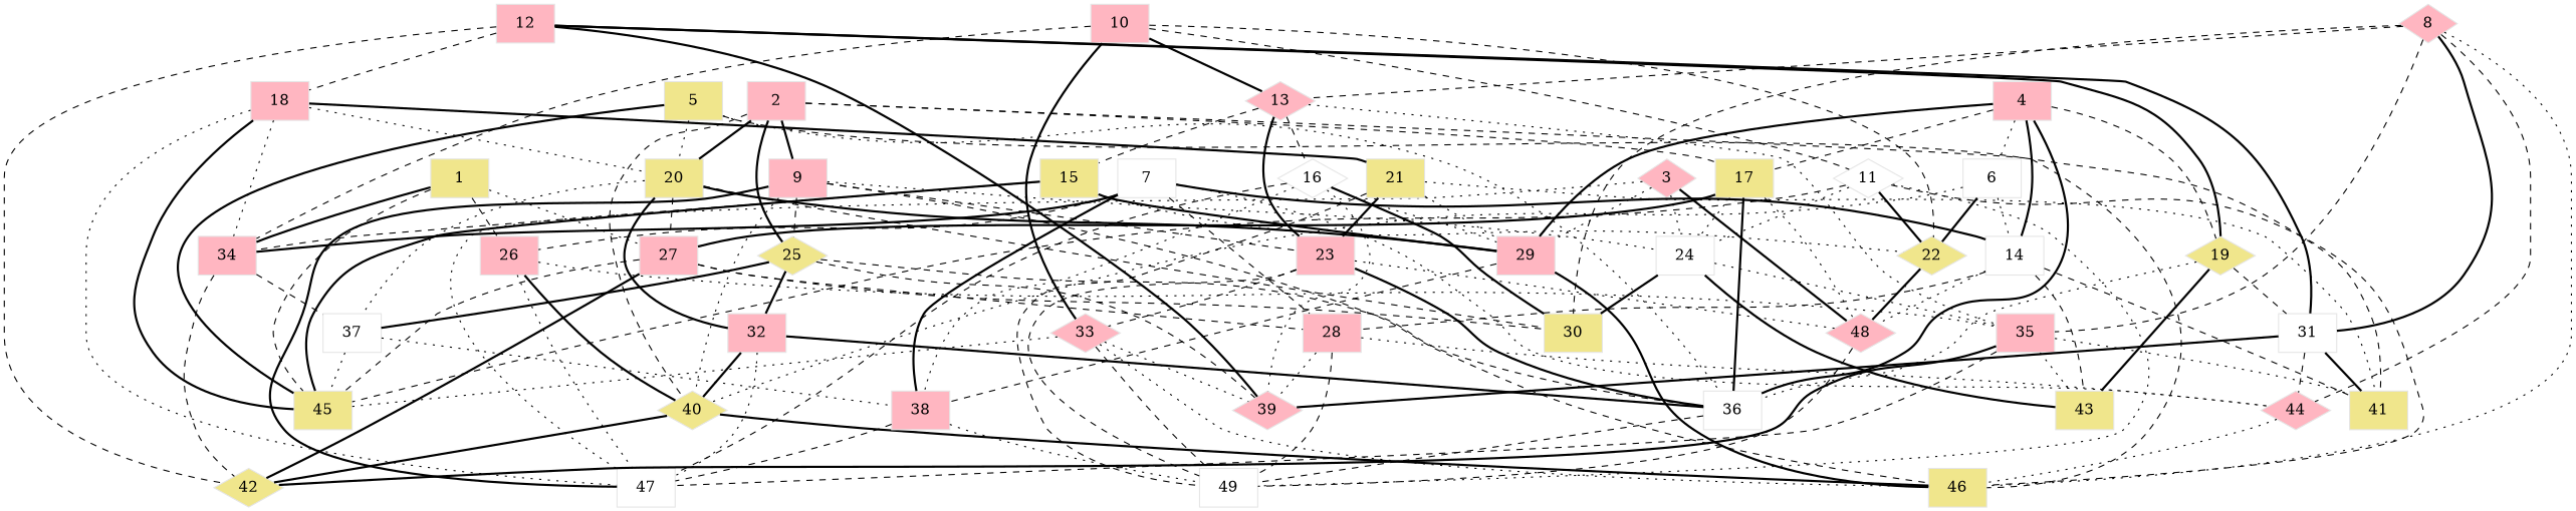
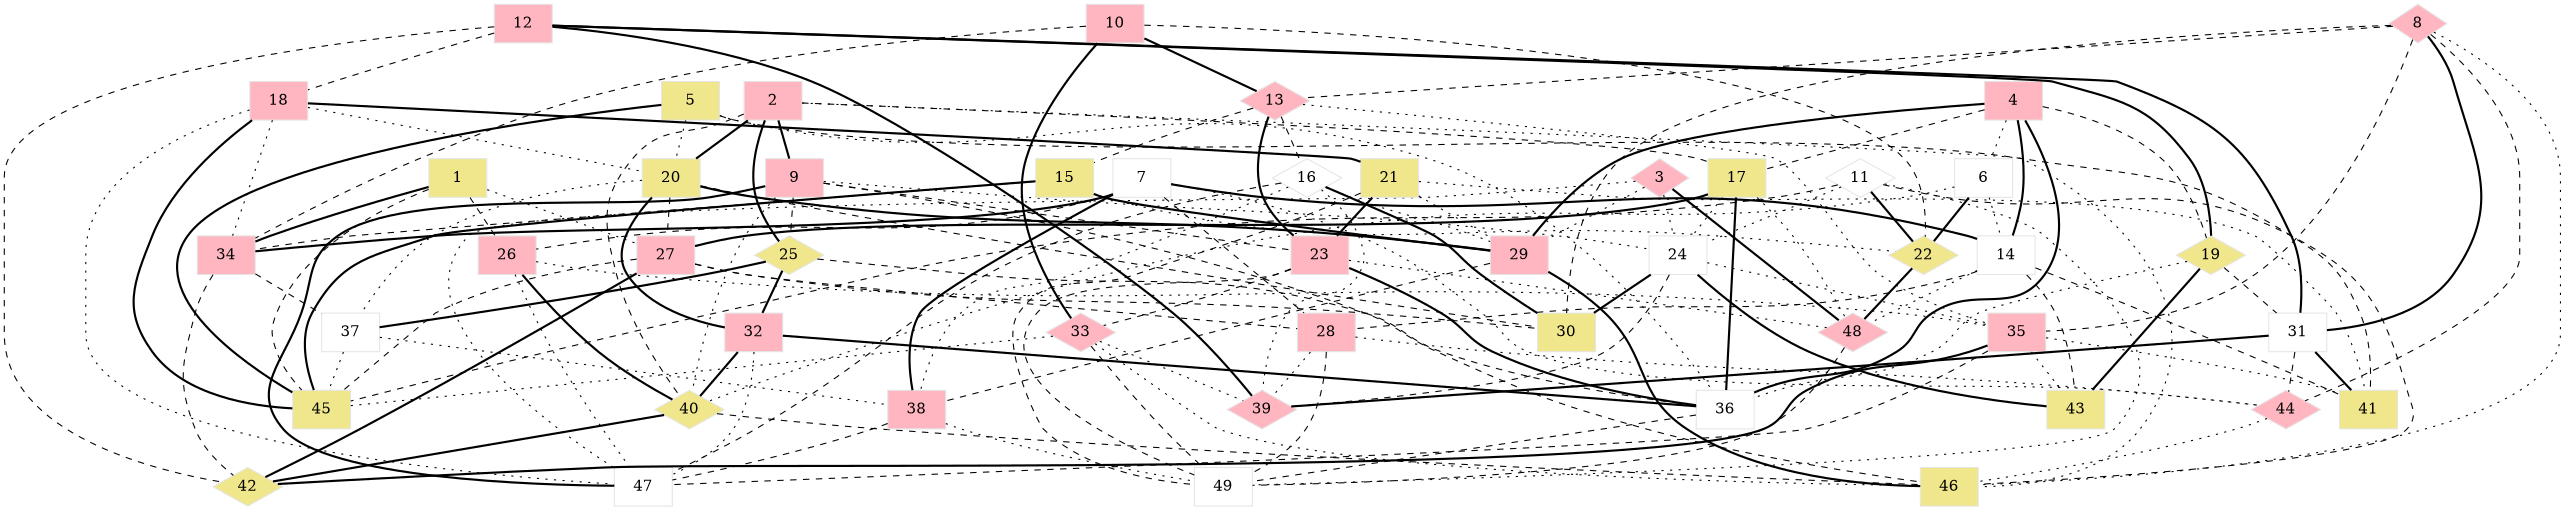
  graph {
    node [color=gray90 fillcolor=lightpink shape=box style=filled]
    edge [style=dashed weight=1.0]
    1 [fillcolor=khaki]
    26
    27
    34
    45 [fillcolor=khaki]
    40 [fillcolor=khaki shape=diamond]
    47 [fillcolor=white]
    35
    28
    30 [fillcolor=khaki]
    42 [fillcolor=khaki shape=diamond]
    37 [fillcolor=white]
    2
    9
    17 [fillcolor=khaki]
    20 [fillcolor=khaki]
    25 [fillcolor=khaki shape=diamond]
    46 [fillcolor=khaki]
    24 [fillcolor=white]
    23
    48 [shape=diamond]
    36 [fillcolor=white]
    29
    32
    3 [shape=diamond]
    39 [shape=diamond]
    43 [fillcolor=khaki]
    38
    49 [fillcolor=white]
    4
    6 [fillcolor=white]
    14 [fillcolor=white]
    19 [fillcolor=khaki shape=diamond]
    22 [fillcolor=khaki shape=diamond]
    41 [fillcolor=khaki]
    31 [fillcolor=white]
    5 [fillcolor=khaki]
    7 [fillcolor=white]
    44 [shape=diamond]
    8 [shape=diamond]
    13 [shape=diamond]
    15 [fillcolor=khaki]
    16 [fillcolor=white shape=diamond]
    33 [shape=diamond]
    10
    11 [fillcolor=white shape=diamond]
    12
    18
    21 [fillcolor=khaki]
    1 -- 26
    1 -- 27 [style=dotted]
    1 -- 34 [style=bold]
    1 -- 45
    26 -- 40 [style=bold]
    26 -- 47 [style=dotted weight=2.0]
    26 -- 35 [style=dotted]
    27 -- 45
    27 -- 28
    27 -- 30
    27 -- 42 [style=bold]
    34 -- 42
    34 -- 37
    40 -- 42 [style=bold]
-   40 -- 46 [style=bold weight=2.0]
+   40 -- 46 [weight=2.0]
    35 -- 47
    35 -- 42 [style=bold]
    35 -- 43 [style=dotted]
    35 -- 41 [style=dotted]
    28 -- 39 [style=dotted]
    28 -- 49
    28 -- 44 [style=dotted]
    37 -- 45 [style=dotted]
    37 -- 38 [style=dotted]
    2 -- 40
    2 -- 9 [style=bold]
    2 -- 17
    2 -- 20 [style=bold]
    2 -- 25 [style=bold]
-   2 -- 46
+   2 -- 46 [style=dotted]
    9 -- 40 [style=dotted]
    9 -- 47 [style=bold]
    9 -- 25
    9 -- 46
    9 -- 24 [style=dotted]
    9 -- 23 [weight=2.0]
    17 -- 27 [style=bold]
    17 -- 24 [style=dotted]
    17 -- 48 [style=dotted]
    17 -- 36 [style=bold]
    20 -- 27 [weight=2.0]
    20 -- 30 [weight=2.0]
    20 -- 37 [style=dotted]
    20 -- 29 [style=bold]
    20 -- 32 [style=bold]
    25 -- 37 [style=bold weight=2.0]
    25 -- 36
    25 -- 32 [style=bold]
    24 -- 35 [style=dotted]
    24 -- 30 [style=bold]
-   25 -- 39
+   24 -- 39
    24 -- 43 [style=bold]
    23 -- 48 [style=dotted]
    23 -- 36 [style=bold weight=2.0]
    23 -- 49
    23 -- 33
    48 -- 49
    36 -- 49
    29 -- 46 [style=bold]
    29 -- 38
    32 -- 40 [style=bold]
    32 -- 47 [style=dotted weight=2.0]
    32 -- 36 [style=bold]
    3 -- 47 [style=dotted]
    3 -- 24 [style=dotted]
    3 -- 48 [style=bold]
    3 -- 29 [style=dotted]
    38 -- 47
    38 -- 49 [style=dotted]
    4 -- 17
    4 -- 36 [style=bold]
    4 -- 29 [style=bold]
    4 -- 6 [style=dotted]
    4 -- 14 [style=bold]
    4 -- 19
    6 -- 40 [style=dotted]
    6 -- 14 [style=dotted]
    6 -- 22 [style=bold]
    14 -- 28
    14 -- 48 [style=dotted]
    14 -- 43
    14 -- 41 [weight=2.0]
    19 -- 36 [style=dotted weight=2.0]
    19 -- 43 [style=bold]
    19 -- 31
    22 -- 48 [style=bold]
    31 -- 39 [style=bold]
    31 -- 41 [style=bold]
    31 -- 44
    5 -- 45 [style=bold]
    5 -- 20 [style=dotted]
    5 -- 36 [style=dotted]
    5 -- 41
    7 -- 26
    7 -- 34 [style=bold]
    7 -- 28
    7 -- 38 [style=bold]
    7 -- 14 [style=bold]
    7 -- 44 [style=dotted]
    44 -- 46 [style=dotted weight=2.0]
    8 -- 35
    8 -- 30
    8 -- 46 [style=dotted]
    8 -- 31 [style=bold]
    8 -- 44
    8 -- 13
    13 -- 35 [style=dotted]
    13 -- 23 [style=bold]
    13 -- 15
    13 -- 16
    15 -- 34
    15 -- 45 [style=bold]
    15 -- 29 [style=bold]
    15 -- 22 [style=dotted weight=2.0]
    16 -- 47
    16 -- 30 [style=bold]
    16 -- 29 [style=dotted]
    16 -- 39 [style=dotted]
    16 -- 38 [style=dotted]
    33 -- 45 [style=dotted]
    33 -- 46 [style=dotted]
    33 -- 39 [style=dotted]
    33 -- 49
    10 -- 34 [weight=2.0]
    10 -- 22
    10 -- 13 [style=bold]
    10 -- 33 [style=bold]
-   10 -- 11
    11 -- 45
    11 -- 46
    11 -- 24 [style=dotted]
    11 -- 49 [style=dotted]
    11 -- 22 [style=bold]
    12 -- 42 [weight=2.0]
    12 -- 39 [style=bold]
    12 -- 19 [style=bold]
    12 -- 31 [style=bold]
    12 -- 18
    18 -- 34 [style=dotted]
    18 -- 45 [style=bold]
    18 -- 47 [style=dotted]
    18 -- 20 [style=dotted]
    18 -- 21 [style=bold]
    21 -- 23 [style=bold weight=2.0]
    21 -- 29 [style=dotted]
    21 -- 49
    21 -- 41 [style=dotted]
  }
